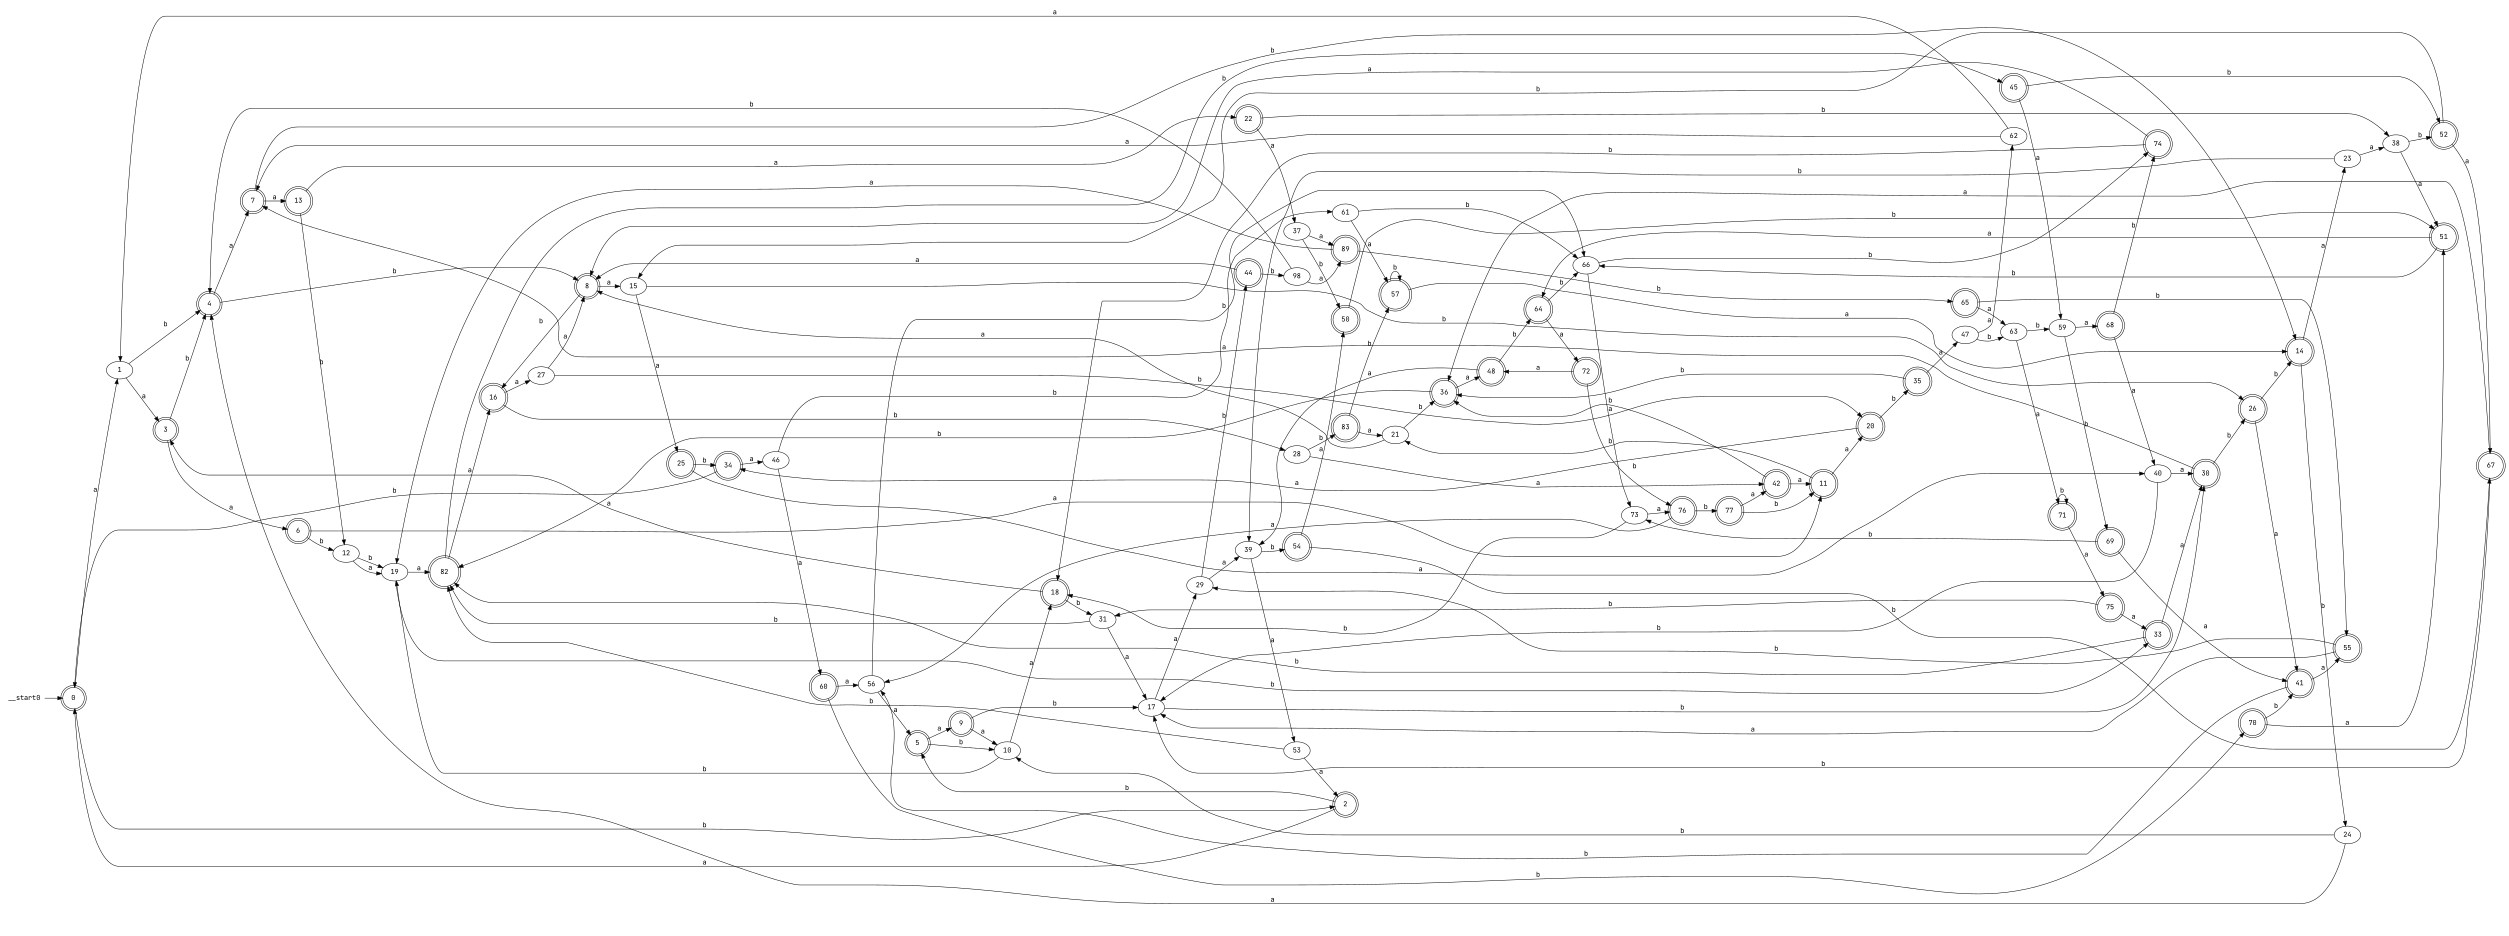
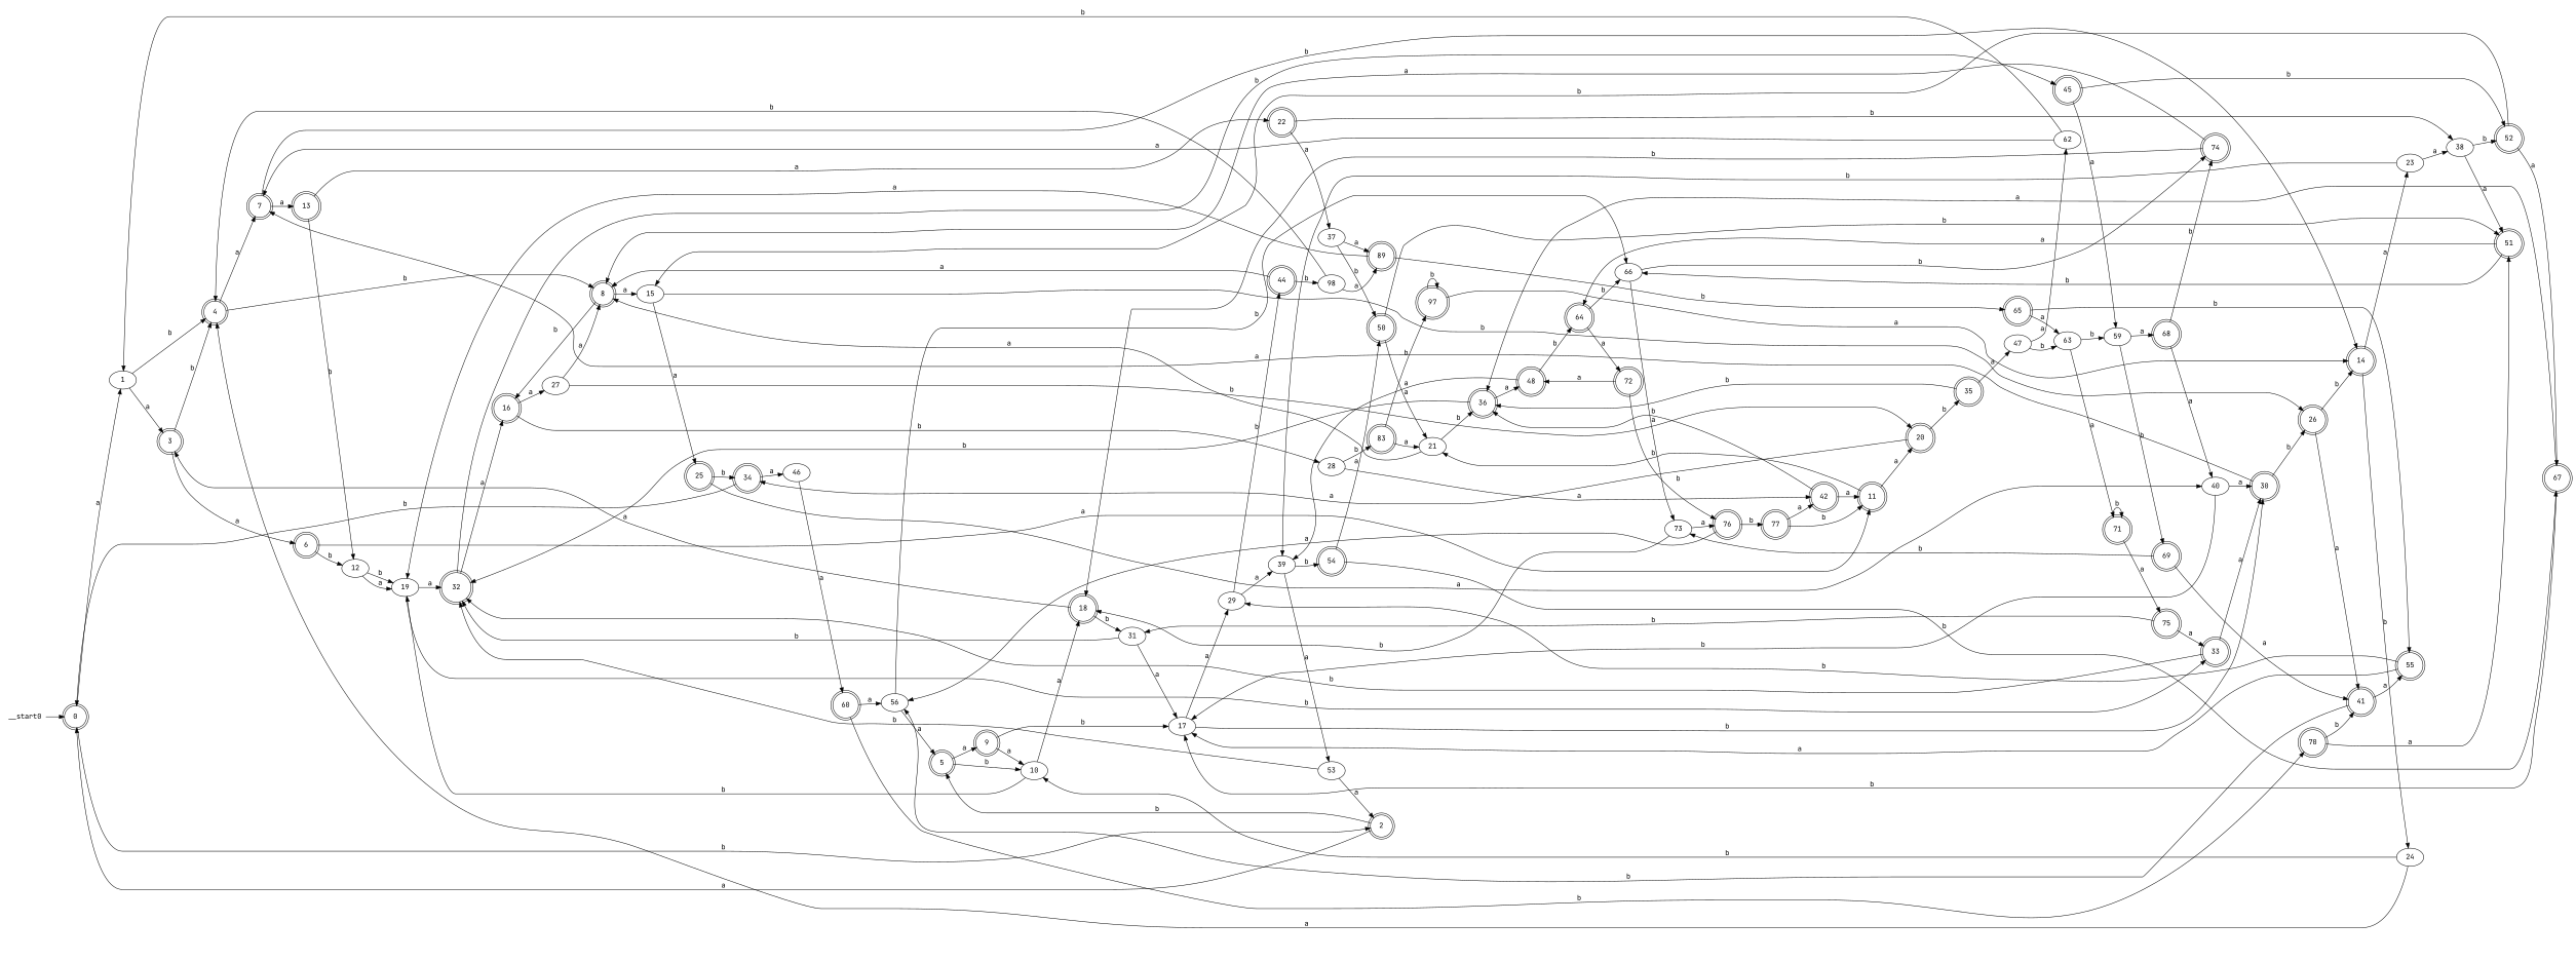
  digraph {
    fontname="JetBrains Mono"
    rankdir=LR
    node [fontname="JetBrains Mono" shape=doublecircle]
    edge [fontname="JetBrains Mono"]
    __start0 [shape=none]
    0
    1 [shape=""]
    2
    3
    4
    5
    6
    7
    8
    9
    10 [shape=""]
    11
    12 [shape=""]
    13
    14
    15 [shape=""]
    16
    17 [shape=""]
    18
    19 [shape=""]
    20
    21 [shape=""]
    22
    23 [shape=""]
    24 [shape=""]
    25
    26
    27 [shape=""]
    28 [shape=""]
    29 [shape=""]
    30
    31 [shape=""]
-   32 [label=82]
+   32
    33
    34
    35
    36
    37 [shape=""]
    38 [shape=""]
    39 [shape=""]
    40 [shape=""]
    41
    42
    n45 [label=83]
    44
    45
    46 [shape=""]
    47 [shape=""]
    48
    n51 [label=89]
    50
    51
    52
    53 [shape=""]
    54
    55
    56 [shape=""]
-   57
+   57 [label=97]
    n60 [label=98 shape=""]
    59 [shape=""]
    60
-   61 [shape=""]
    62 [shape=""]
    63 [shape=""]
    64
    65
    66 [shape=""]
    67
    68
    69
    70
    71
    72
    73 [shape=""]
    74
    75
    76
    77
    __start0 -> 0
    0 -> 1 [label=a]
    0 -> 2 [label=b]
    1 -> 3 [label=a]
    1 -> 4 [label=b]
    2 -> 0 [label=a]
    2 -> 5 [label=b]
    3 -> 4 [label=b]
    3 -> 6 [label=a]
    4 -> 7 [label=a]
    4 -> 8 [label=b]
    5 -> 9 [label=a]
    5 -> 10 [label=b]
    6 -> 11 [label=a]
    6 -> 12 [label=b]
    7 -> 13 [label=a]
    7 -> 14 [label=b]
    8 -> 15 [label=a]
    8 -> 16 [label=b]
    9 -> 10 [label=a]
    9 -> 17 [label=b]
    10 -> 18 [label=a]
    10 -> 19 [label=b]
    11 -> 20 [label=a]
    11 -> 21 [label=b]
    12 -> 19 [label=a]
    12 -> 19 [label=b]
    13 -> 12 [label=b]
    13 -> 22 [label=a]
    14 -> 23 [label=a]
    14 -> 24 [label=b]
    15 -> 25 [label=a]
    15 -> 26 [label=b]
    16 -> 27 [label=a]
    16 -> 28 [label=b]
    17 -> 29 [label=a]
    17 -> 30 [label=b]
    18 -> 3 [label=a]
    18 -> 31 [label=b]
    19 -> 32 [label=a]
    19 -> 33 [label=b]
    20 -> 34 [label=a]
    20 -> 35 [label=b]
    21 -> 8 [label=a]
    21 -> 36 [label=b]
    22 -> 37 [label=a]
    22 -> 38 [label=b]
    23 -> 38 [label=a]
    23 -> 39 [label=b]
    24 -> 4 [label=a]
    24 -> 10 [label=b]
    25 -> 34 [label=b]
    25 -> 40 [label=a]
    26 -> 14 [label=b]
    26 -> 41 [label=a]
    27 -> 8 [label=a]
    27 -> 20 [label=b]
    28 -> 42 [label=a]
    28 -> n45 [label=b]
    29 -> 39 [label=a]
    29 -> 44 [label=b]
    30 -> 7 [label=a]
    30 -> 26 [label=b]
    31 -> 17 [label=a]
    31 -> 32 [label=b]
    32 -> 16 [label=a]
    32 -> 45 [label=b]
    33 -> 30 [label=a]
    33 -> 32 [label=b]
    34 -> 0 [label=b]
    34 -> 46 [label=a]
    35 -> 36 [label=b]
    35 -> 47 [label=a]
    36 -> 32 [label=b]
    36 -> 48 [label=a]
    37 -> n51 [label=a]
    37 -> 50 [label=b]
    38 -> 51 [label=a]
    38 -> 52 [label=b]
    39 -> 53 [label=a]
    39 -> 54 [label=b]
    40 -> 17 [label=b]
    40 -> 30 [label=a]
    41 -> 55 [label=a]
    41 -> 56 [label=b]
    42 -> 11 [label=a]
    42 -> 36 [label=b]
    n45 -> 21 [label=a]
    n45 -> 57 [label=b]
    44 -> 8 [label=a]
    44 -> n60 [label=b]
    45 -> 52 [label=b]
    45 -> 59 [label=a]
    46 -> 60 [label=a]
-   46 -> 61 [label=b]
    47 -> 62 [label=a]
    47 -> 63 [label=b]
    48 -> 39 [label=a]
    48 -> 64 [label=b]
    n51 -> 19 [label=a]
    n51 -> 65 [label=b]
+   50 -> 21 [label=a]
    50 -> 51 [label=b]
    51 -> 64 [label=a]
    51 -> 66 [label=b]
    52 -> 15 [label=b]
    52 -> 67 [label=a]
    53 -> 2 [label=a]
    53 -> 32 [label=b]
    54 -> 50 [label=a]
    54 -> 67 [label=b]
    55 -> 17 [label=a]
    55 -> 29 [label=b]
    56 -> 5 [label=a]
    56 -> 66 [label=b]
    57 -> 14 [label=a]
    57 -> 57 [label=b]
    n60 -> 4 [label=b]
    n60 -> n51 [label=a]
    59 -> 68 [label=a]
    59 -> 69 [label=b]
    60 -> 56 [label=a]
    60 -> 70 [label=b]
-   61 -> 57 [label=a]
-   61 -> 66 [label=b]
-   62 -> 1 [label=a]
+   62 -> 1 [label=b]
    62 -> 7 [label=a]
    63 -> 59 [label=b]
    63 -> 71 [label=a]
    64 -> 66 [label=b]
    64 -> 72 [label=a]
    65 -> 55 [label=b]
    65 -> 63 [label=a]
    66 -> 73 [label=a]
    66 -> 74 [label=b]
    67 -> 17 [label=b]
    67 -> 36 [label=a]
    68 -> 40 [label=a]
    68 -> 74 [label=b]
    69 -> 41 [label=a]
    69 -> 73 [label=b]
    70 -> 41 [label=b]
    70 -> 51 [label=a]
    71 -> 71 [label=b]
    71 -> 75 [label=a]
    72 -> 48 [label=a]
    72 -> 76 [label=b]
    73 -> 18 [label=b]
    73 -> 76 [label=a]
    74 -> 8 [label=a]
    74 -> 18 [label=b]
    75 -> 31 [label=b]
    75 -> 33 [label=a]
    76 -> 56 [label=a]
    76 -> 77 [label=b]
    77 -> 11 [label=b]
    77 -> 42 [label=a]
  }
